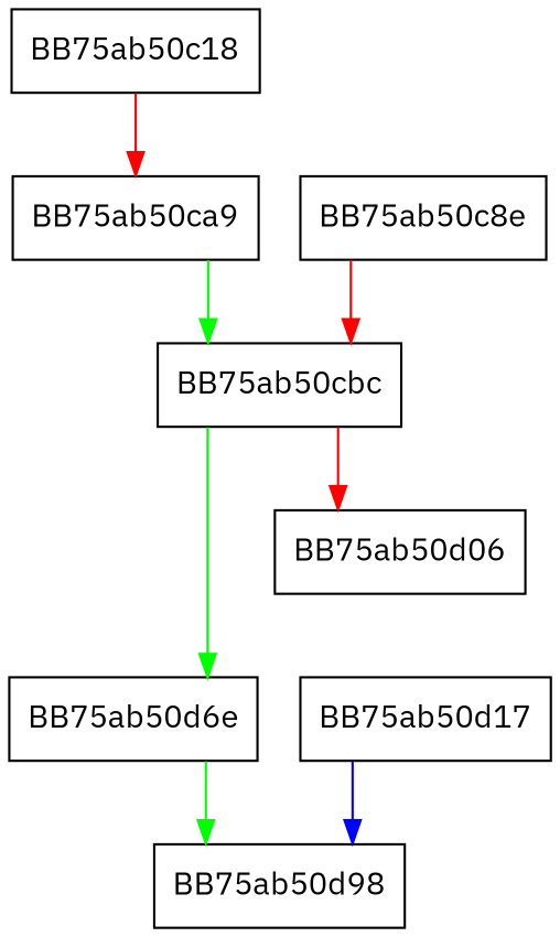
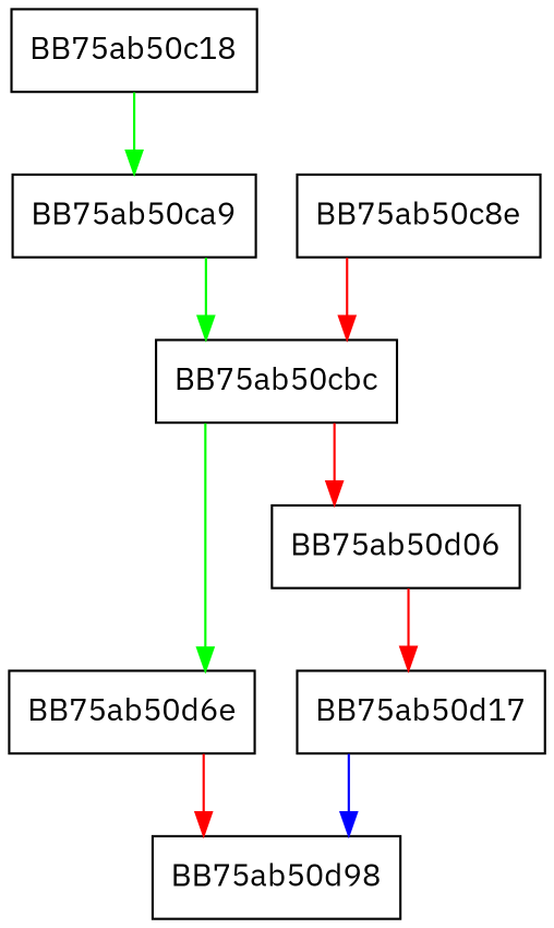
  digraph {
    fontname="IBM Plex Sans"
    splines=ortho
    node [fontname="IBM Plex Sans" shape=box]
    edge [color=red fontname="IBM Plex Sans"]
    BB75ab50c18
    BB75ab50ca9
    BB75ab50cbc
    BB75ab50c8e
    BB75ab50d6e
    BB75ab50d06
    BB75ab50d98
    BB75ab50d17
-   BB75ab50c18 -> BB75ab50ca9
+   BB75ab50c18 -> BB75ab50ca9 [color=green]
    BB75ab50ca9 -> BB75ab50cbc [color=green]
    BB75ab50cbc -> BB75ab50d6e [color=green]
    BB75ab50cbc -> BB75ab50d06
    BB75ab50c8e -> BB75ab50cbc
-   BB75ab50d6e -> BB75ab50d98 [color=green]
+   BB75ab50d6e -> BB75ab50d98
+   BB75ab50d06 -> BB75ab50d17
    BB75ab50d17 -> BB75ab50d98 [color=blue]
  }
